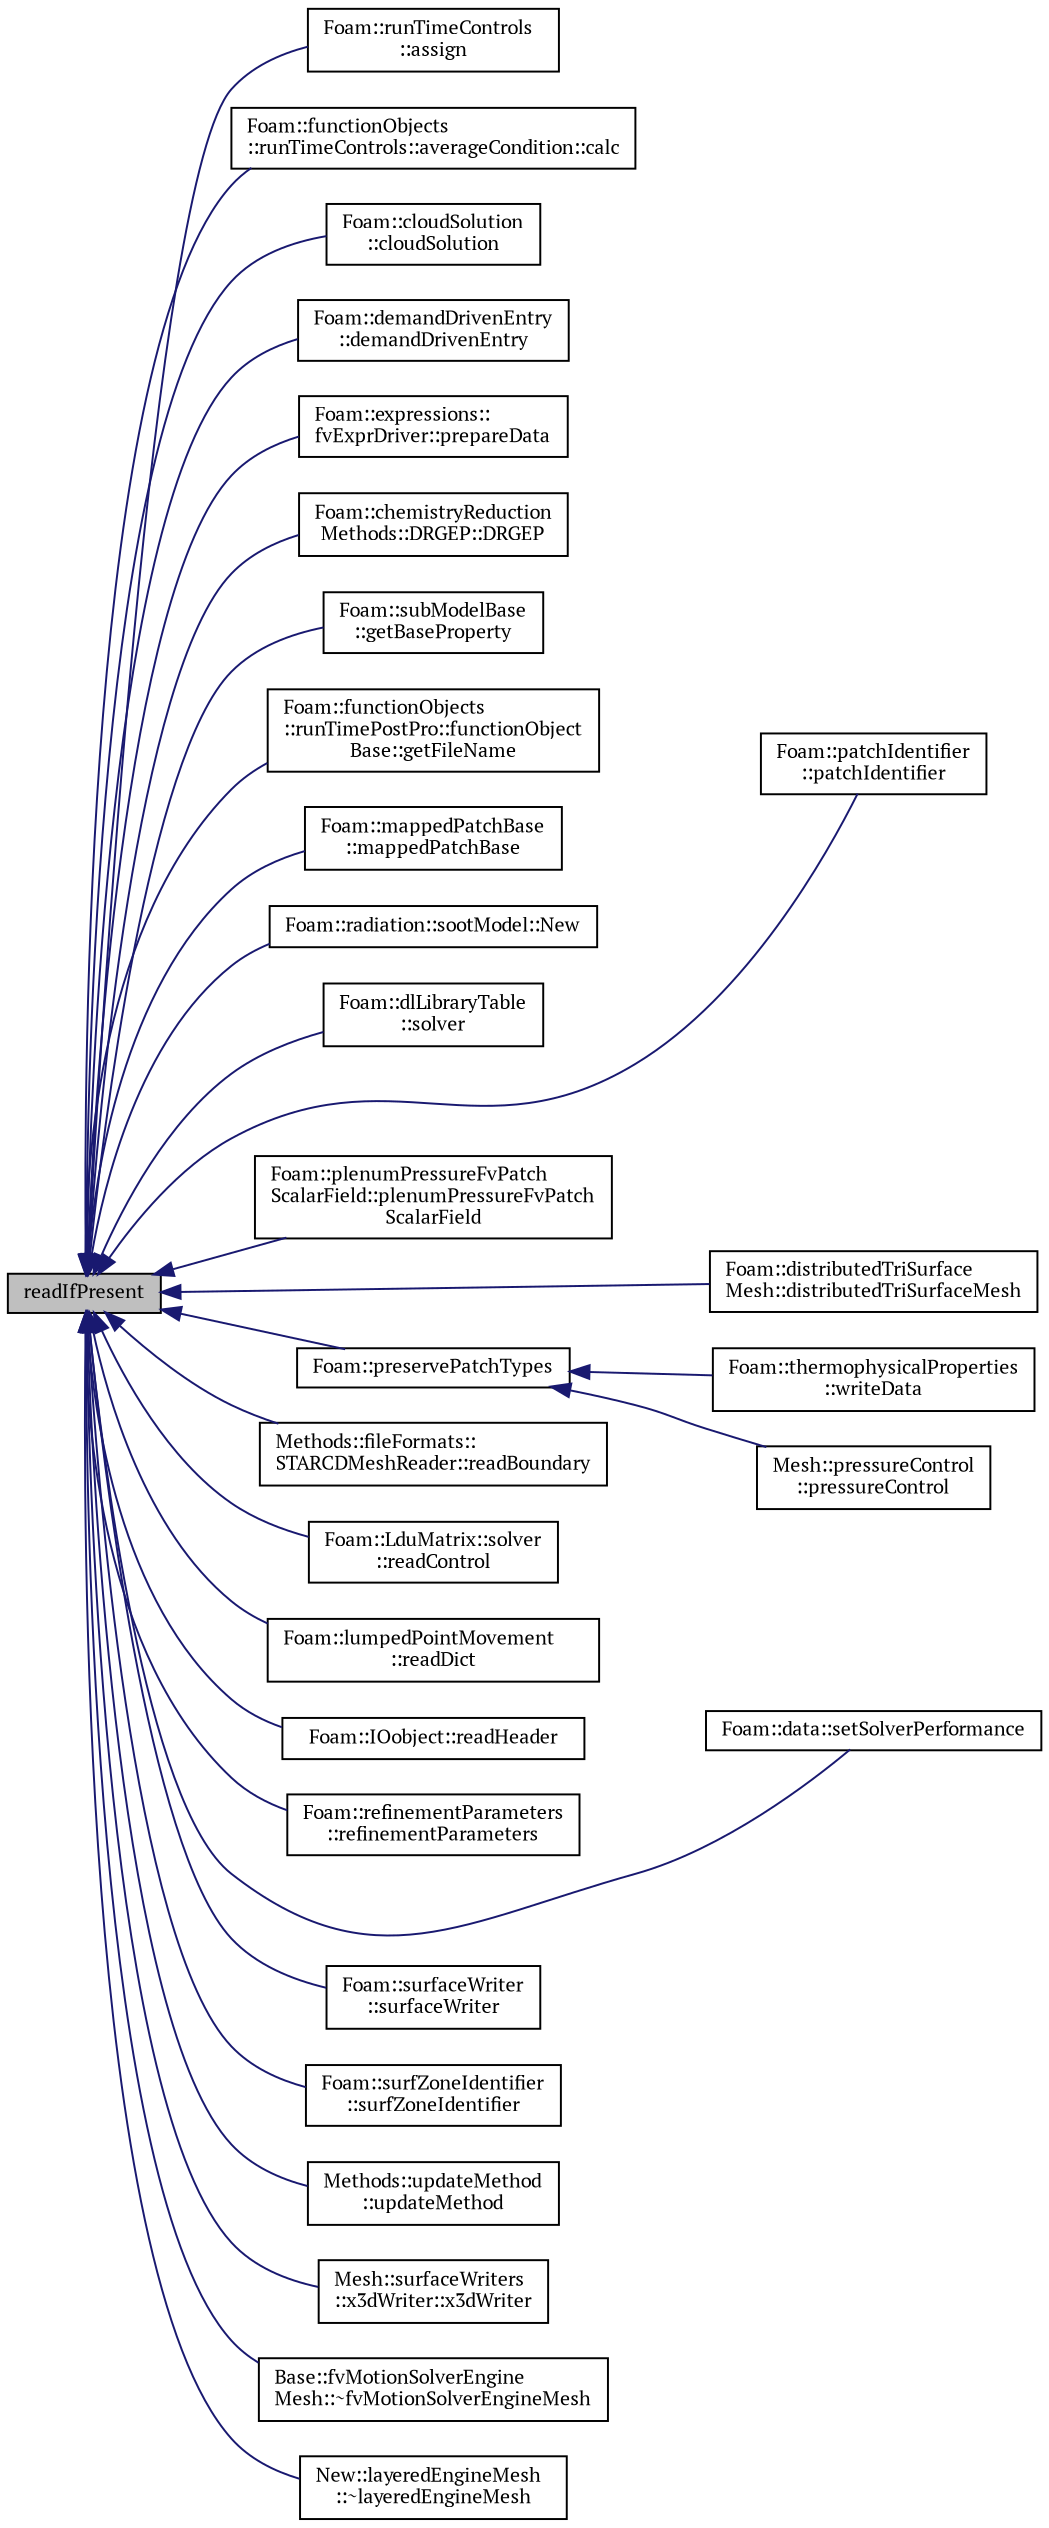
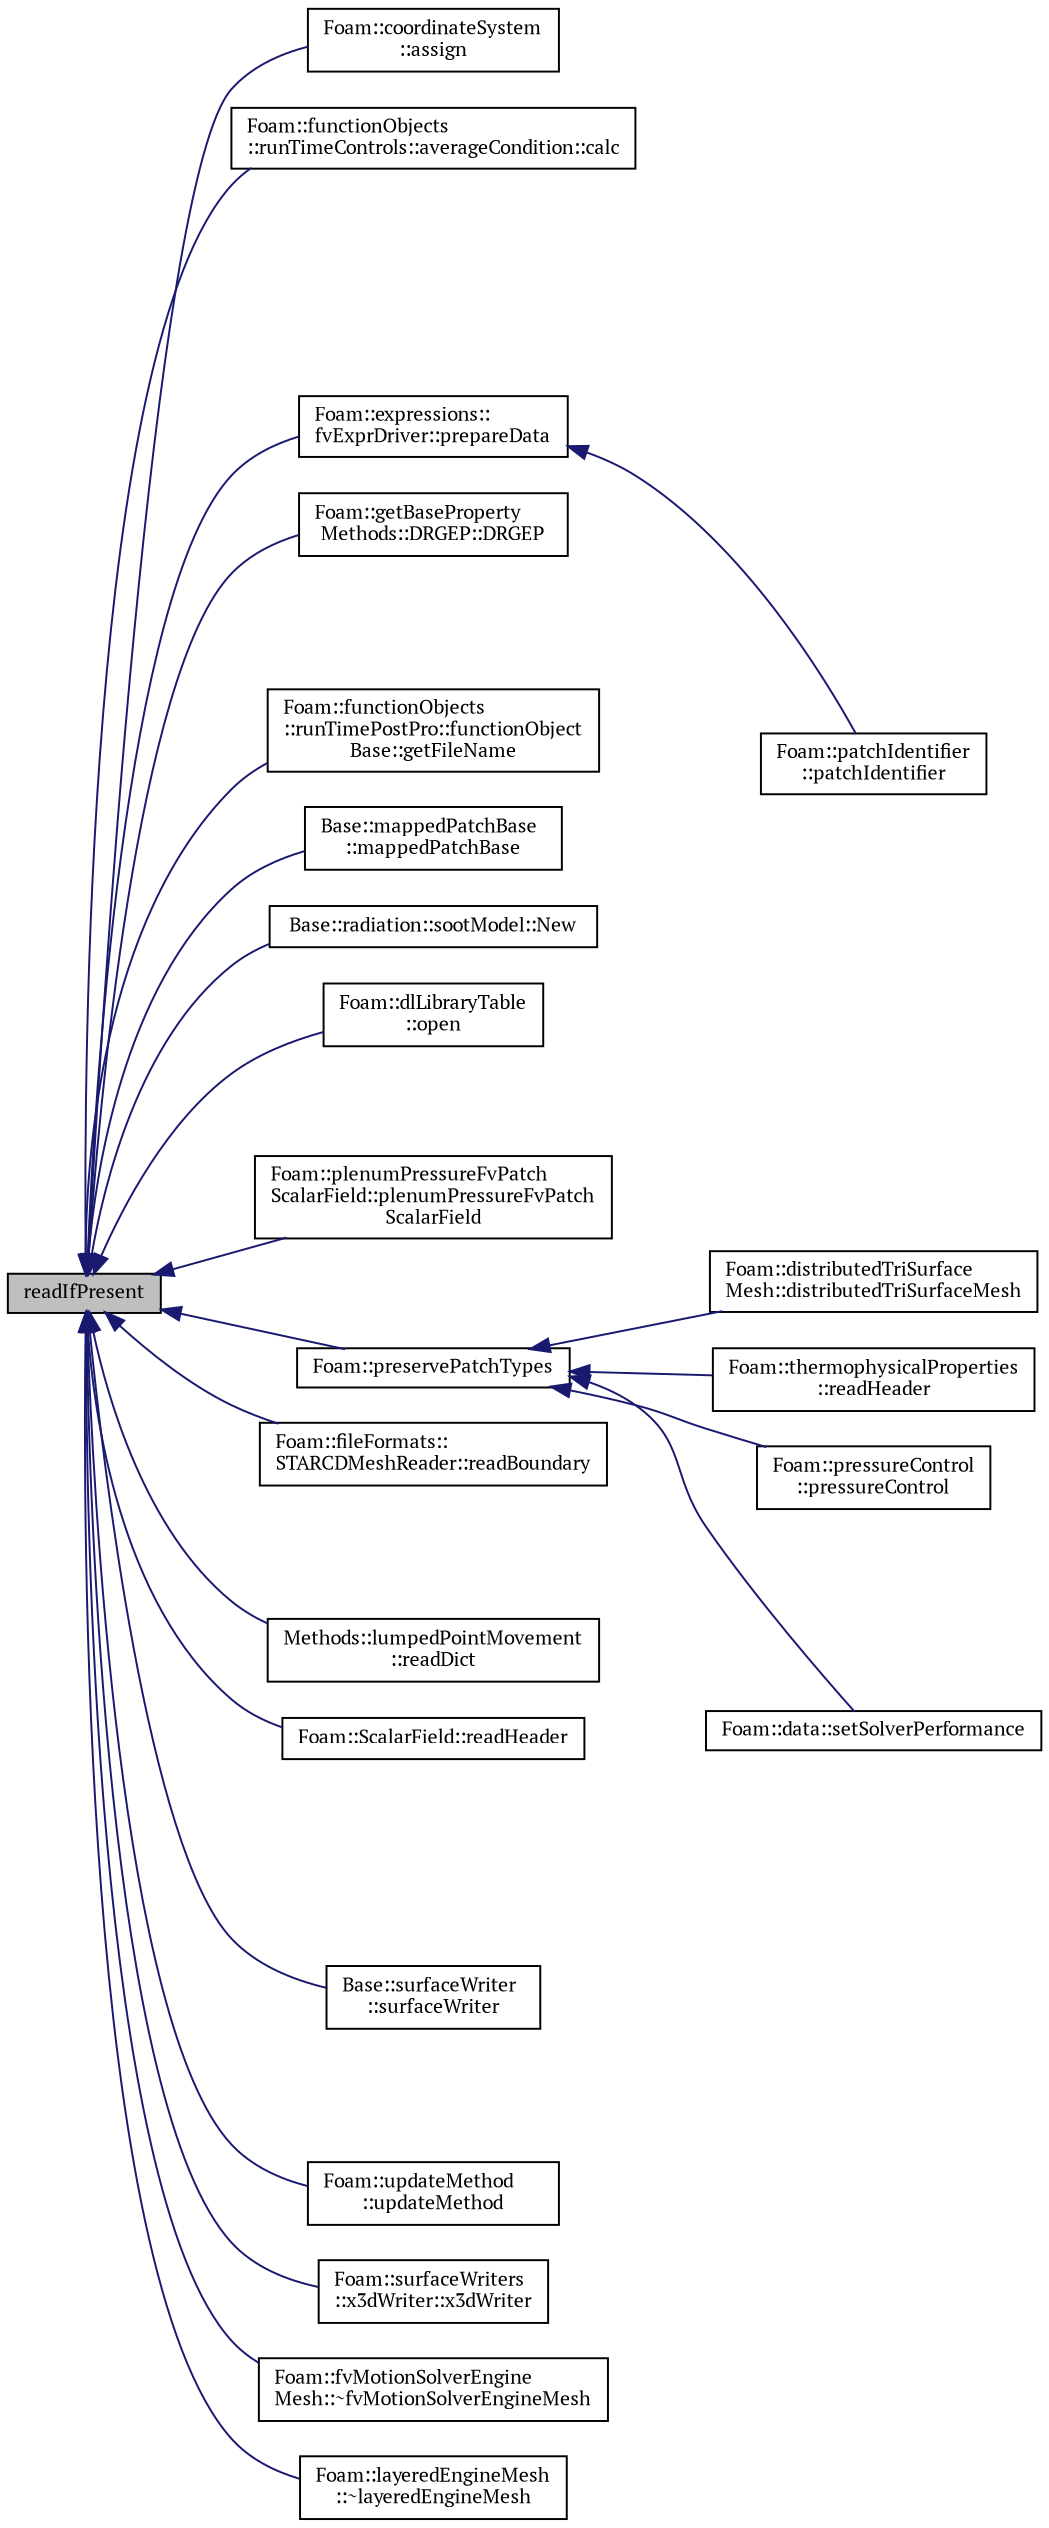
  digraph {
    fontname="PT Serif"
    rankdir=LR
    node [color=black fontname="PT Serif" fontsize=10 shape=record]
    edge [color=midnightblue dir=back fontname="PT Serif" fontsize=10 labelfontname=Helvetica labelfontsize=10 style=solid]
    n1 [fillcolor=grey75 fontcolor=black height=0.2 label=readIfPresent style=filled width=0.4]
-   n2 [height=0.2 label="Foam::runTimeControls\l::assign" width=0.4]
+   n2 [height=0.2 label="Foam::coordinateSystem\l::assign" width=0.4]
    n3 [height=0.2 label="Foam::functionObjects\l::runTimeControls::averageCondition::calc" width=0.4]
-   n4 [height=0.2 label="Foam::cloudSolution\l::cloudSolution" width=0.4]
-   n5 [height=0.2 label="Foam::demandDrivenEntry\l::demandDrivenEntry" width=0.4]
    n6 [height=0.2 label="Foam::distributedTriSurface\lMesh::distributedTriSurfaceMesh" width=0.4]
-   n7 [height=0.2 label="Foam::chemistryReduction\lMethods::DRGEP::DRGEP" width=0.4]
-   n8 [height=0.2 label="Foam::subModelBase\l::getBaseProperty" width=0.4]
+   n7 [height=0.2 label="Foam::getBaseProperty\lMethods::DRGEP::DRGEP" width=0.4]
    n9 [height=0.2 label="Foam::functionObjects\l::runTimePostPro::functionObject\lBase::getFileName" width=0.4]
-   n10 [height=0.2 label="Foam::mappedPatchBase\l::mappedPatchBase" width=0.4]
-   n11 [height=0.2 label="Foam::radiation::sootModel::New" width=0.4]
-   n12 [height=0.2 label="Foam::dlLibraryTable\l::solver" width=0.4]
+   n10 [height=0.2 label="Base::mappedPatchBase\l::mappedPatchBase" width=0.4]
+   n11 [height=0.2 label="Base::radiation::sootModel::New" width=0.4]
+   n12 [height=0.2 label="Foam::dlLibraryTable\l::open" width=0.4]
    n13 [height=0.2 label="Foam::patchIdentifier\l::patchIdentifier" width=0.4]
    n14 [height=0.2 label="Foam::plenumPressureFvPatch\lScalarField::plenumPressureFvPatch\lScalarField" width=0.4]
    n15 [height=0.2 label="Foam::expressions::\lfvExprDriver::prepareData" width=0.4]
    n16 [height=0.2 label="Foam::preservePatchTypes" width=0.4]
-   n17 [height=0.2 label="Methods::fileFormats::\lSTARCDMeshReader::readBoundary" width=0.4]
-   n18 [height=0.2 label="Foam::LduMatrix::solver\l::readControl" width=0.4]
-   n19 [height=0.2 label="Foam::lumpedPointMovement\l::readDict" width=0.4]
-   n20 [height=0.2 label="Foam::IOobject::readHeader" width=0.4]
-   n21 [height=0.2 label="Foam::refinementParameters\l::refinementParameters" width=0.4]
+   n17 [height=0.2 label="Foam::fileFormats::\lSTARCDMeshReader::readBoundary" width=0.4]
+   n19 [height=0.2 label="Methods::lumpedPointMovement\l::readDict" width=0.4]
+   n20 [height=0.2 label="Foam::ScalarField::readHeader" width=0.4]
    n22 [height=0.2 label="Foam::data::setSolverPerformance" width=0.4]
-   n23 [height=0.2 label="Foam::surfaceWriter\l::surfaceWriter" width=0.4]
-   n24 [height=0.2 label="Foam::surfZoneIdentifier\l::surfZoneIdentifier" width=0.4]
-   n25 [height=0.2 label="Methods::updateMethod\l::updateMethod" width=0.4]
-   n26 [height=0.2 label="Mesh::surfaceWriters\l::x3dWriter::x3dWriter" width=0.4]
-   n27 [height=0.2 label="Base::fvMotionSolverEngine\lMesh::~fvMotionSolverEngineMesh" width=0.4]
-   n28 [height=0.2 label="New::layeredEngineMesh\l::~layeredEngineMesh" width=0.4]
-   n29 [height=0.2 label="Mesh::pressureControl\l::pressureControl" width=0.4]
-   n30 [height=0.2 label="Foam::thermophysicalProperties\l::writeData" width=0.4]
+   n23 [height=0.2 label="Base::surfaceWriter\l::surfaceWriter" width=0.4]
+   n25 [height=0.2 label="Foam::updateMethod\l::updateMethod" width=0.4]
+   n26 [height=0.2 label="Foam::surfaceWriters\l::x3dWriter::x3dWriter" width=0.4]
+   n27 [height=0.2 label="Foam::fvMotionSolverEngine\lMesh::~fvMotionSolverEngineMesh" width=0.4]
+   n28 [height=0.2 label="Foam::layeredEngineMesh\l::~layeredEngineMesh" width=0.4]
+   n29 [height=0.2 label="Foam::pressureControl\l::pressureControl" width=0.4]
+   n30 [height=0.2 label="Foam::thermophysicalProperties\l::readHeader" width=0.4]
    n1 -> n2
    n1 -> n3
-   n1 -> n4
-   n1 -> n5
-   n1 -> n6
+   n16 -> n6
    n1 -> n7
-   n1 -> n8
    n1 -> n9
    n1 -> n10
    n1 -> n11
    n1 -> n12
-   n1 -> n13
+   n15 -> n13
    n1 -> n14
    n1 -> n15
    n1 -> n16
    n1 -> n17
-   n1 -> n18
    n1 -> n19
    n1 -> n20
-   n1 -> n21
-   n1 -> n22
+   n16 -> n22
    n1 -> n23
-   n1 -> n24
    n1 -> n25
    n1 -> n26
    n1 -> n27
    n1 -> n28
    n16 -> n29
    n16 -> n30
  }
